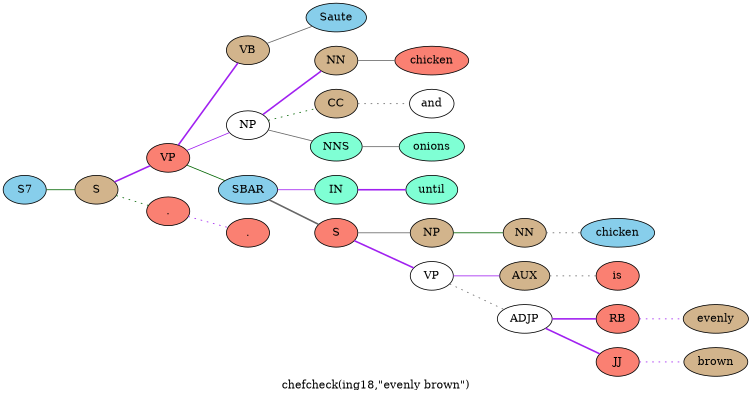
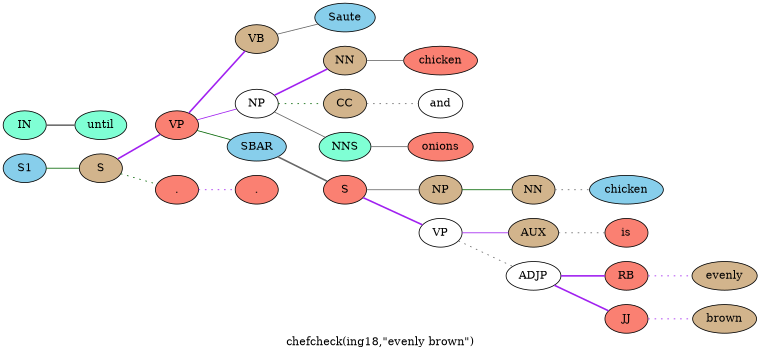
  graph {
    label="chefcheck(ing18,\"evenly brown\")"
    rankdir=LR
    node [fillcolor=tan style=filled]
    edge [color=purple style=solid]
-   n1 [fillcolor=skyblue label=S7]
+   n1 [fillcolor=skyblue label=S1]
    n2 [label=S]
    n3 [fillcolor=salmon label=VP]
    n4 [fillcolor=salmon label="."]
    n5 [label=VB]
    n6 [fillcolor=white label=NP]
    n7 [fillcolor=skyblue label=SBAR]
    n8 [fillcolor=salmon label="."]
    n9 [fillcolor=skyblue label=Saute]
    n10 [label=NN]
    n11 [label=CC]
    n12 [fillcolor=aquamarine label=NNS]
    n13 [fillcolor=aquamarine label=IN]
    n14 [fillcolor=salmon label=S]
    n15 [fillcolor=salmon label=chicken]
    n16 [fillcolor=white label=and]
-   n17 [fillcolor=aquamarine label=onions]
+   n17 [fillcolor=salmon label=onions]
    n18 [fillcolor=aquamarine label=until]
    n19 [label=NP]
    n20 [fillcolor=white label=VP]
    n21 [label=NN]
    n22 [label=AUX]
    n23 [fillcolor=white label=ADJP]
    n24 [fillcolor=skyblue label=chicken]
    n25 [fillcolor=salmon label=is]
    n26 [fillcolor=salmon label=RB]
    n27 [fillcolor=salmon label=JJ]
    n28 [label=evenly]
    n29 [label=brown]
    n1 -- n2 [color=darkgreen]
    n2 -- n3 [style=bold]
    n2 -- n4 [color=darkgreen style=dotted]
    n3 -- n5 [style=bold]
    n3 -- n6
    n3 -- n7 [color=darkgreen]
    n4 -- n8 [style=dotted]
    n5 -- n9 [color=gray40]
    n6 -- n10 [style=bold]
    n6 -- n11 [color=darkgreen style=dotted]
    n6 -- n12 [color=gray40]
-   n7 -- n13
    n7 -- n14 [color=gray40 style=bold]
    n10 -- n15 [color=gray40]
    n11 -- n16 [color=gray40 style=dotted]
    n12 -- n17 [color=gray40]
-   n13 -- n18 [style=bold]
+   n13 -- n18 [color=gray40 style=bold]
    n14 -- n19 [color=gray40]
    n14 -- n20 [style=bold]
    n19 -- n21 [color=darkgreen]
    n20 -- n22
    n20 -- n23 [color=gray40 style=dotted]
    n21 -- n24 [color=gray40 style=dotted]
    n22 -- n25 [color=gray40 style=dotted]
    n23 -- n26 [style=bold]
    n23 -- n27 [style=bold]
    n26 -- n28 [style=dotted]
    n27 -- n29 [style=dotted]
  }
